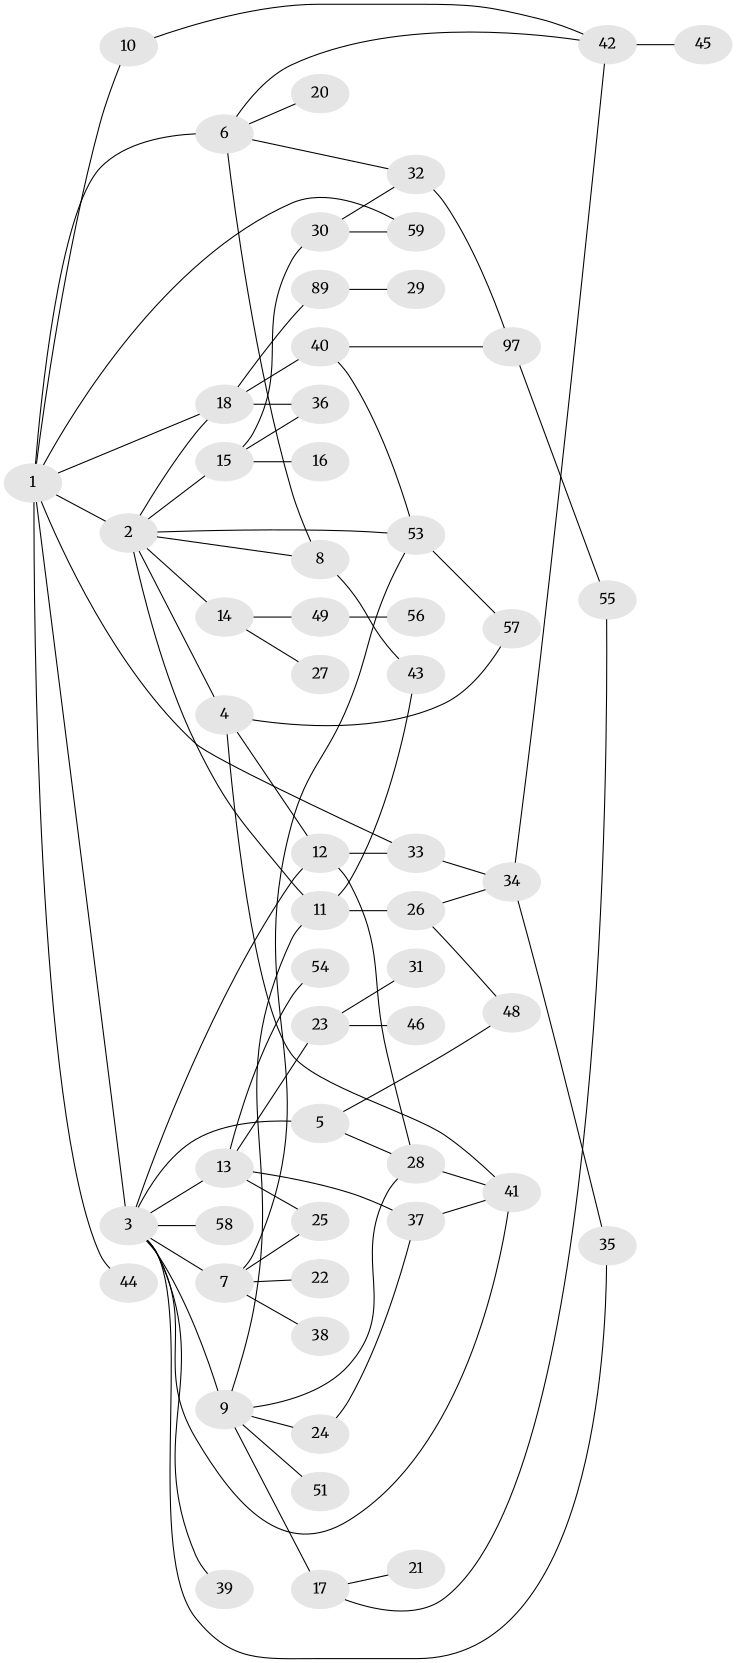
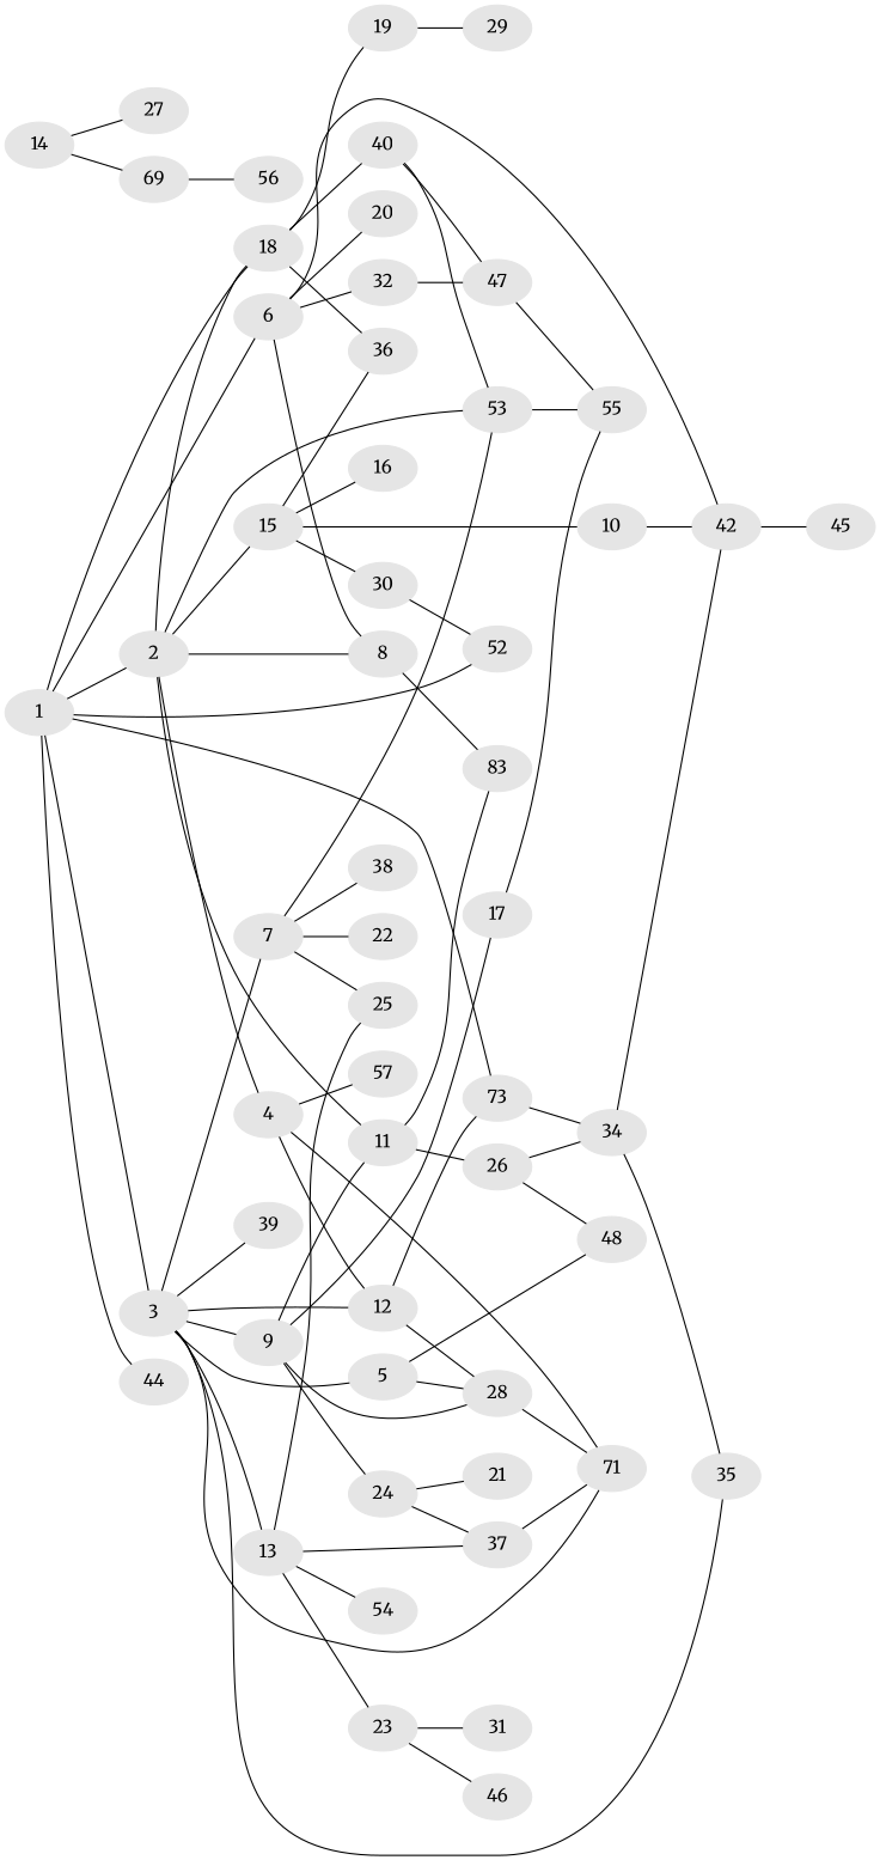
  graph {
    fontname=Merriweather
    rankdir=LR
    node [color=gray90 fontname=Merriweather style=filled]
    edge [fontname=Merriweather]
    1
    2
    3
    6
    10
    18
-   33
+   33 [label=73]
    44
-   52 [label=59]
+   52
    53
    4
    8
    11
    14
    15
    5
    7
    9
    12
    13
    35
    39
-   41
-   58
+   41 [label=71]
    20
    32
    42
    36
-   19 [label=89]
+   19
    40
    34
    57
-   43
+   43 [label=83]
    26
    27
-   49
+   49 [label=69]
    16
    30
    24
    37
    28
    48
    22
    25
    38
    17
-   51
    23
    54
-   47 [label=97]
+   47
    45
    21
    55
    31
    46
    56
    29
    1 -- 2
    1 -- 3
    1 -- 6
-   1 -- 10
+   15 -- 10
    1 -- 18
    1 -- 33
    1 -- 44
    1 -- 52
    2 -- 18
    2 -- 53
    2 -- 4
    2 -- 8
    2 -- 11
-   2 -- 14
    2 -- 15
    3 -- 5
    3 -- 7
    3 -- 9
    3 -- 12
    3 -- 13
    3 -- 35
    3 -- 39
    3 -- 41
-   3 -- 58
    6 -- 8
    6 -- 20
    6 -- 32
    6 -- 42
    10 -- 42
    18 -- 36
    18 -- 19
    18 -- 40
    33 -- 34
-   53 -- 57
+   53 -- 55
    4 -- 12
    4 -- 41
    4 -- 57
    8 -- 43
    11 -- 43
    11 -- 26
    14 -- 27
    14 -- 49
    15 -- 36
    15 -- 16
    15 -- 30
    5 -- 28
    5 -- 48
    7 -- 53
    7 -- 22
    7 -- 25
    7 -- 38
    9 -- 11
    9 -- 24
    9 -- 28
    9 -- 17
-   9 -- 51
    12 -- 33
    12 -- 28
    13 -- 37
    13 -- 25
    13 -- 23
    13 -- 54
    32 -- 47
    42 -- 45
    19 -- 29
    40 -- 53
    40 -- 47
    34 -- 35
    34 -- 42
    26 -- 34
    26 -- 48
    49 -- 56
    30 -- 52
-   30 -- 32
    24 -- 37
    37 -- 41
    28 -- 41
-   17 -- 21
+   24 -- 21
    17 -- 55
    23 -- 31
    23 -- 46
    47 -- 55
  }
